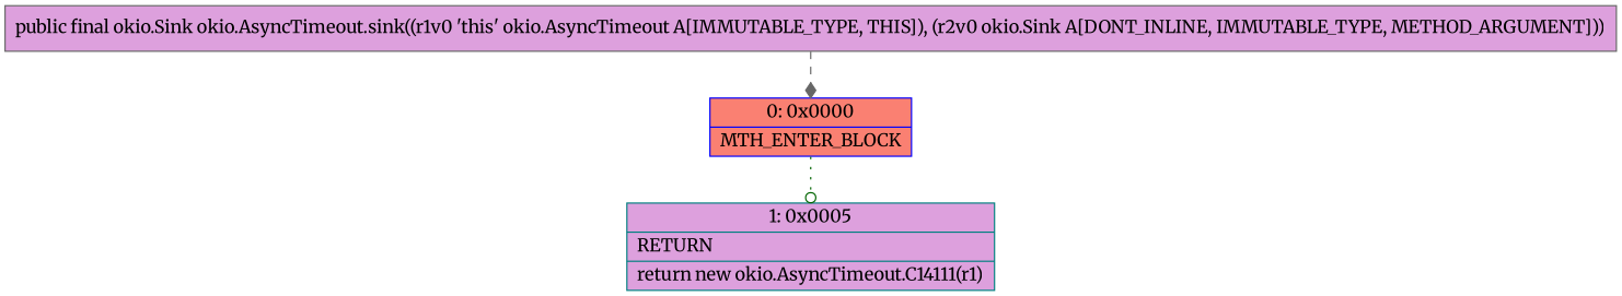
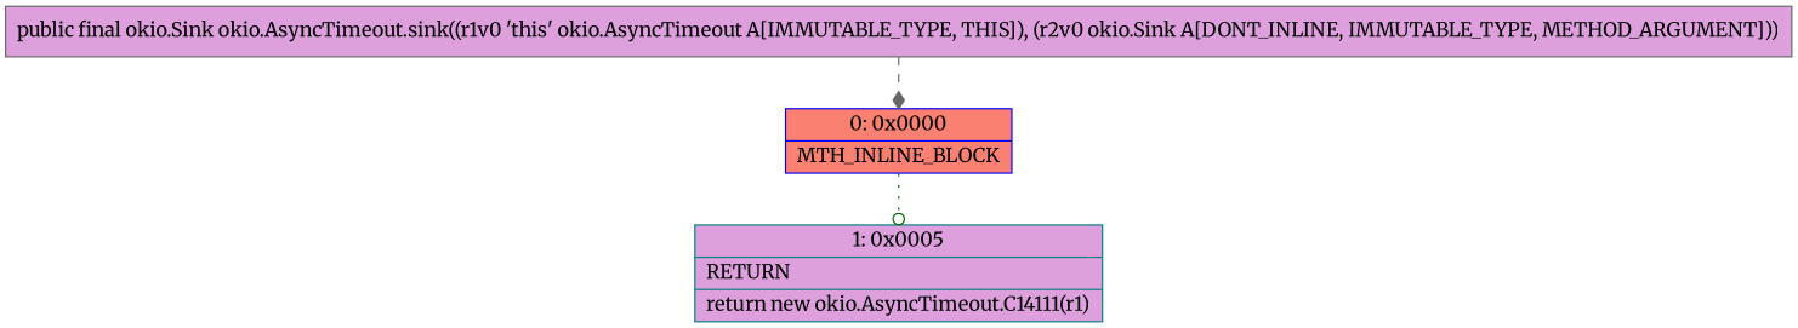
  digraph {
    fontname=Merriweather
    node [shape=record style=filled fillcolor=plum fontname=Merriweather]
    edge [fontname=Merriweather]
-   n1 [label="{0\:\ 0x0000|MTH_ENTER_BLOCK\l}" fillcolor=salmon color=blue]
+   n1 [label="{0\:\ 0x0000|MTH_INLINE_BLOCK\l}" fillcolor=salmon color=blue]
    n2 [label="{1\:\ 0x0005|RETURN\l|return new okio.AsyncTimeout.C14111(r1)\l}" color=teal]
    n3 [label="{public final okio.Sink okio.AsyncTimeout.sink((r1v0 'this' okio.AsyncTimeout A[IMMUTABLE_TYPE, THIS]), (r2v0 okio.Sink A[DONT_INLINE, IMMUTABLE_TYPE, METHOD_ARGUMENT])) }" color=gray40]
    n1 -> n2 [color=darkgreen style=dotted arrowhead=odot]
    n3 -> n1 [color=gray40 style=dashed arrowhead=diamond]
  }
